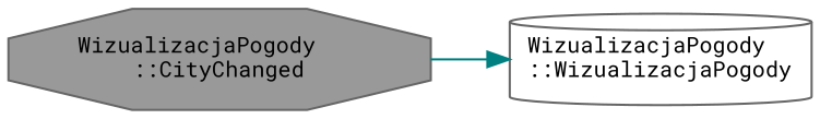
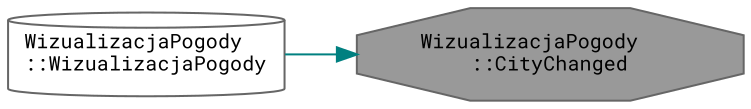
  digraph {
    rankdir=RL
    fontname="Roboto Mono"
    node [fontname="Roboto Mono" fontsize=10 style=filled]
    n1 [color=gray40 fillcolor=grey60 fontcolor=black height=0.2 label="WizualizacjaPogody\l::CityChanged" shape=octagon width=0.4]
    n2 [color=grey40 fillcolor=white height=0.2 label="WizualizacjaPogody\l::WizualizacjaPogody" shape=cylinder width=0.4]
-   n2 -> n1 [color=teal dir=back fontname="Roboto Mono" fontsize=10 labelfontname=Helvetica labelfontsize=10 style=solid]
+   n1 -> n2 [color=teal dir=back fontname="Roboto Mono" fontsize=10 labelfontname=Helvetica labelfontsize=10 style=solid]
  }
